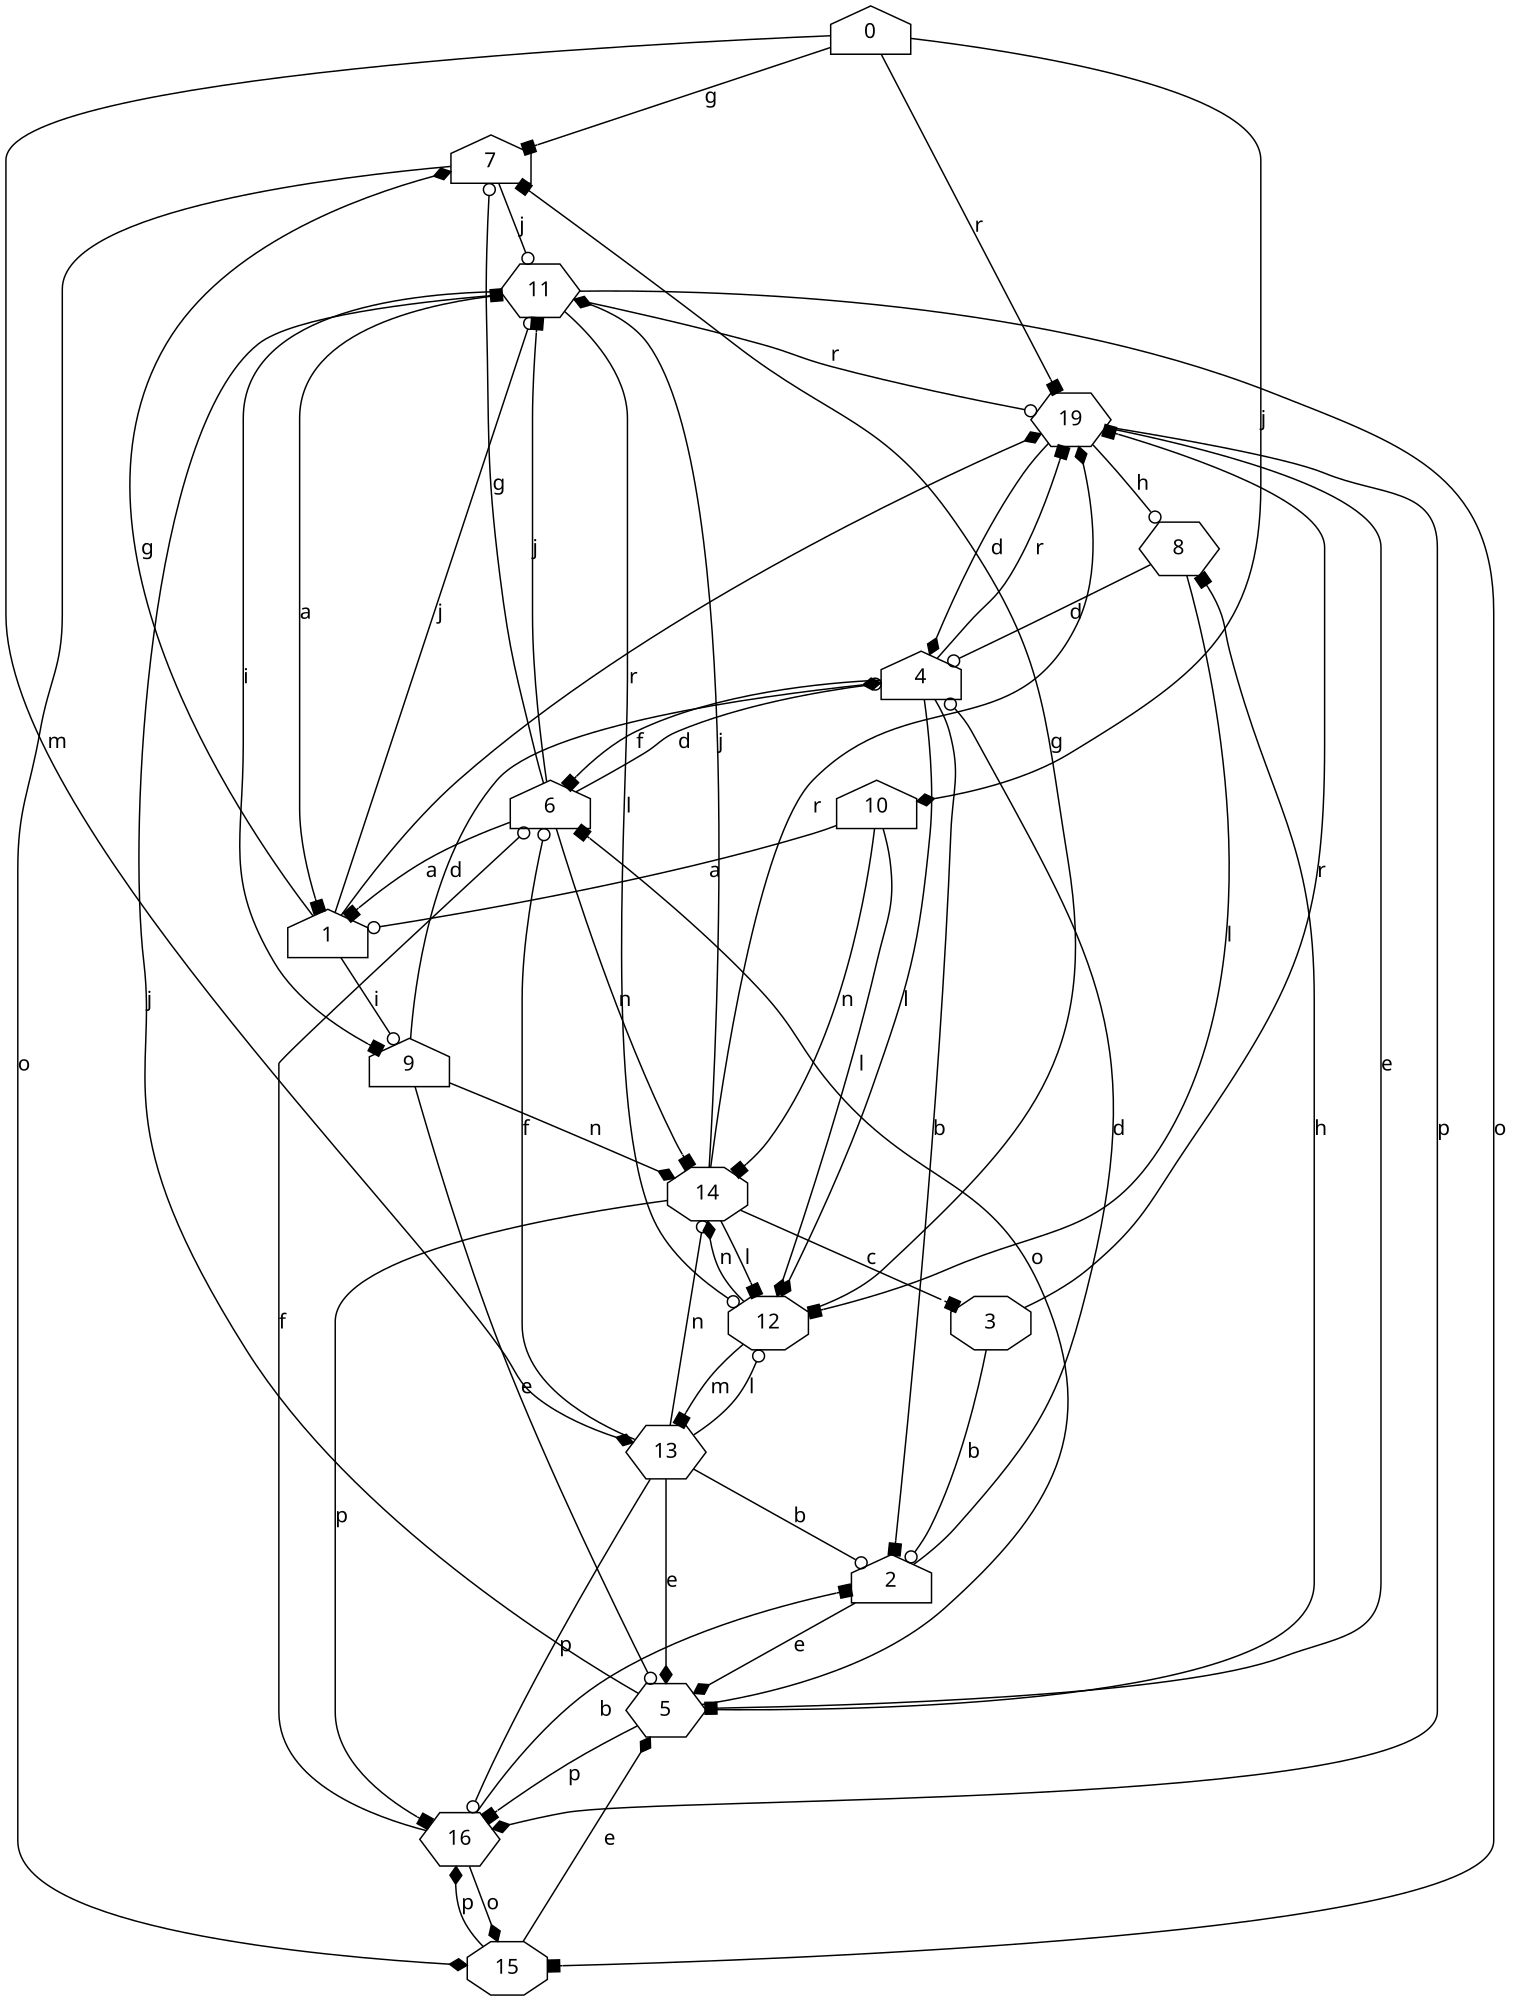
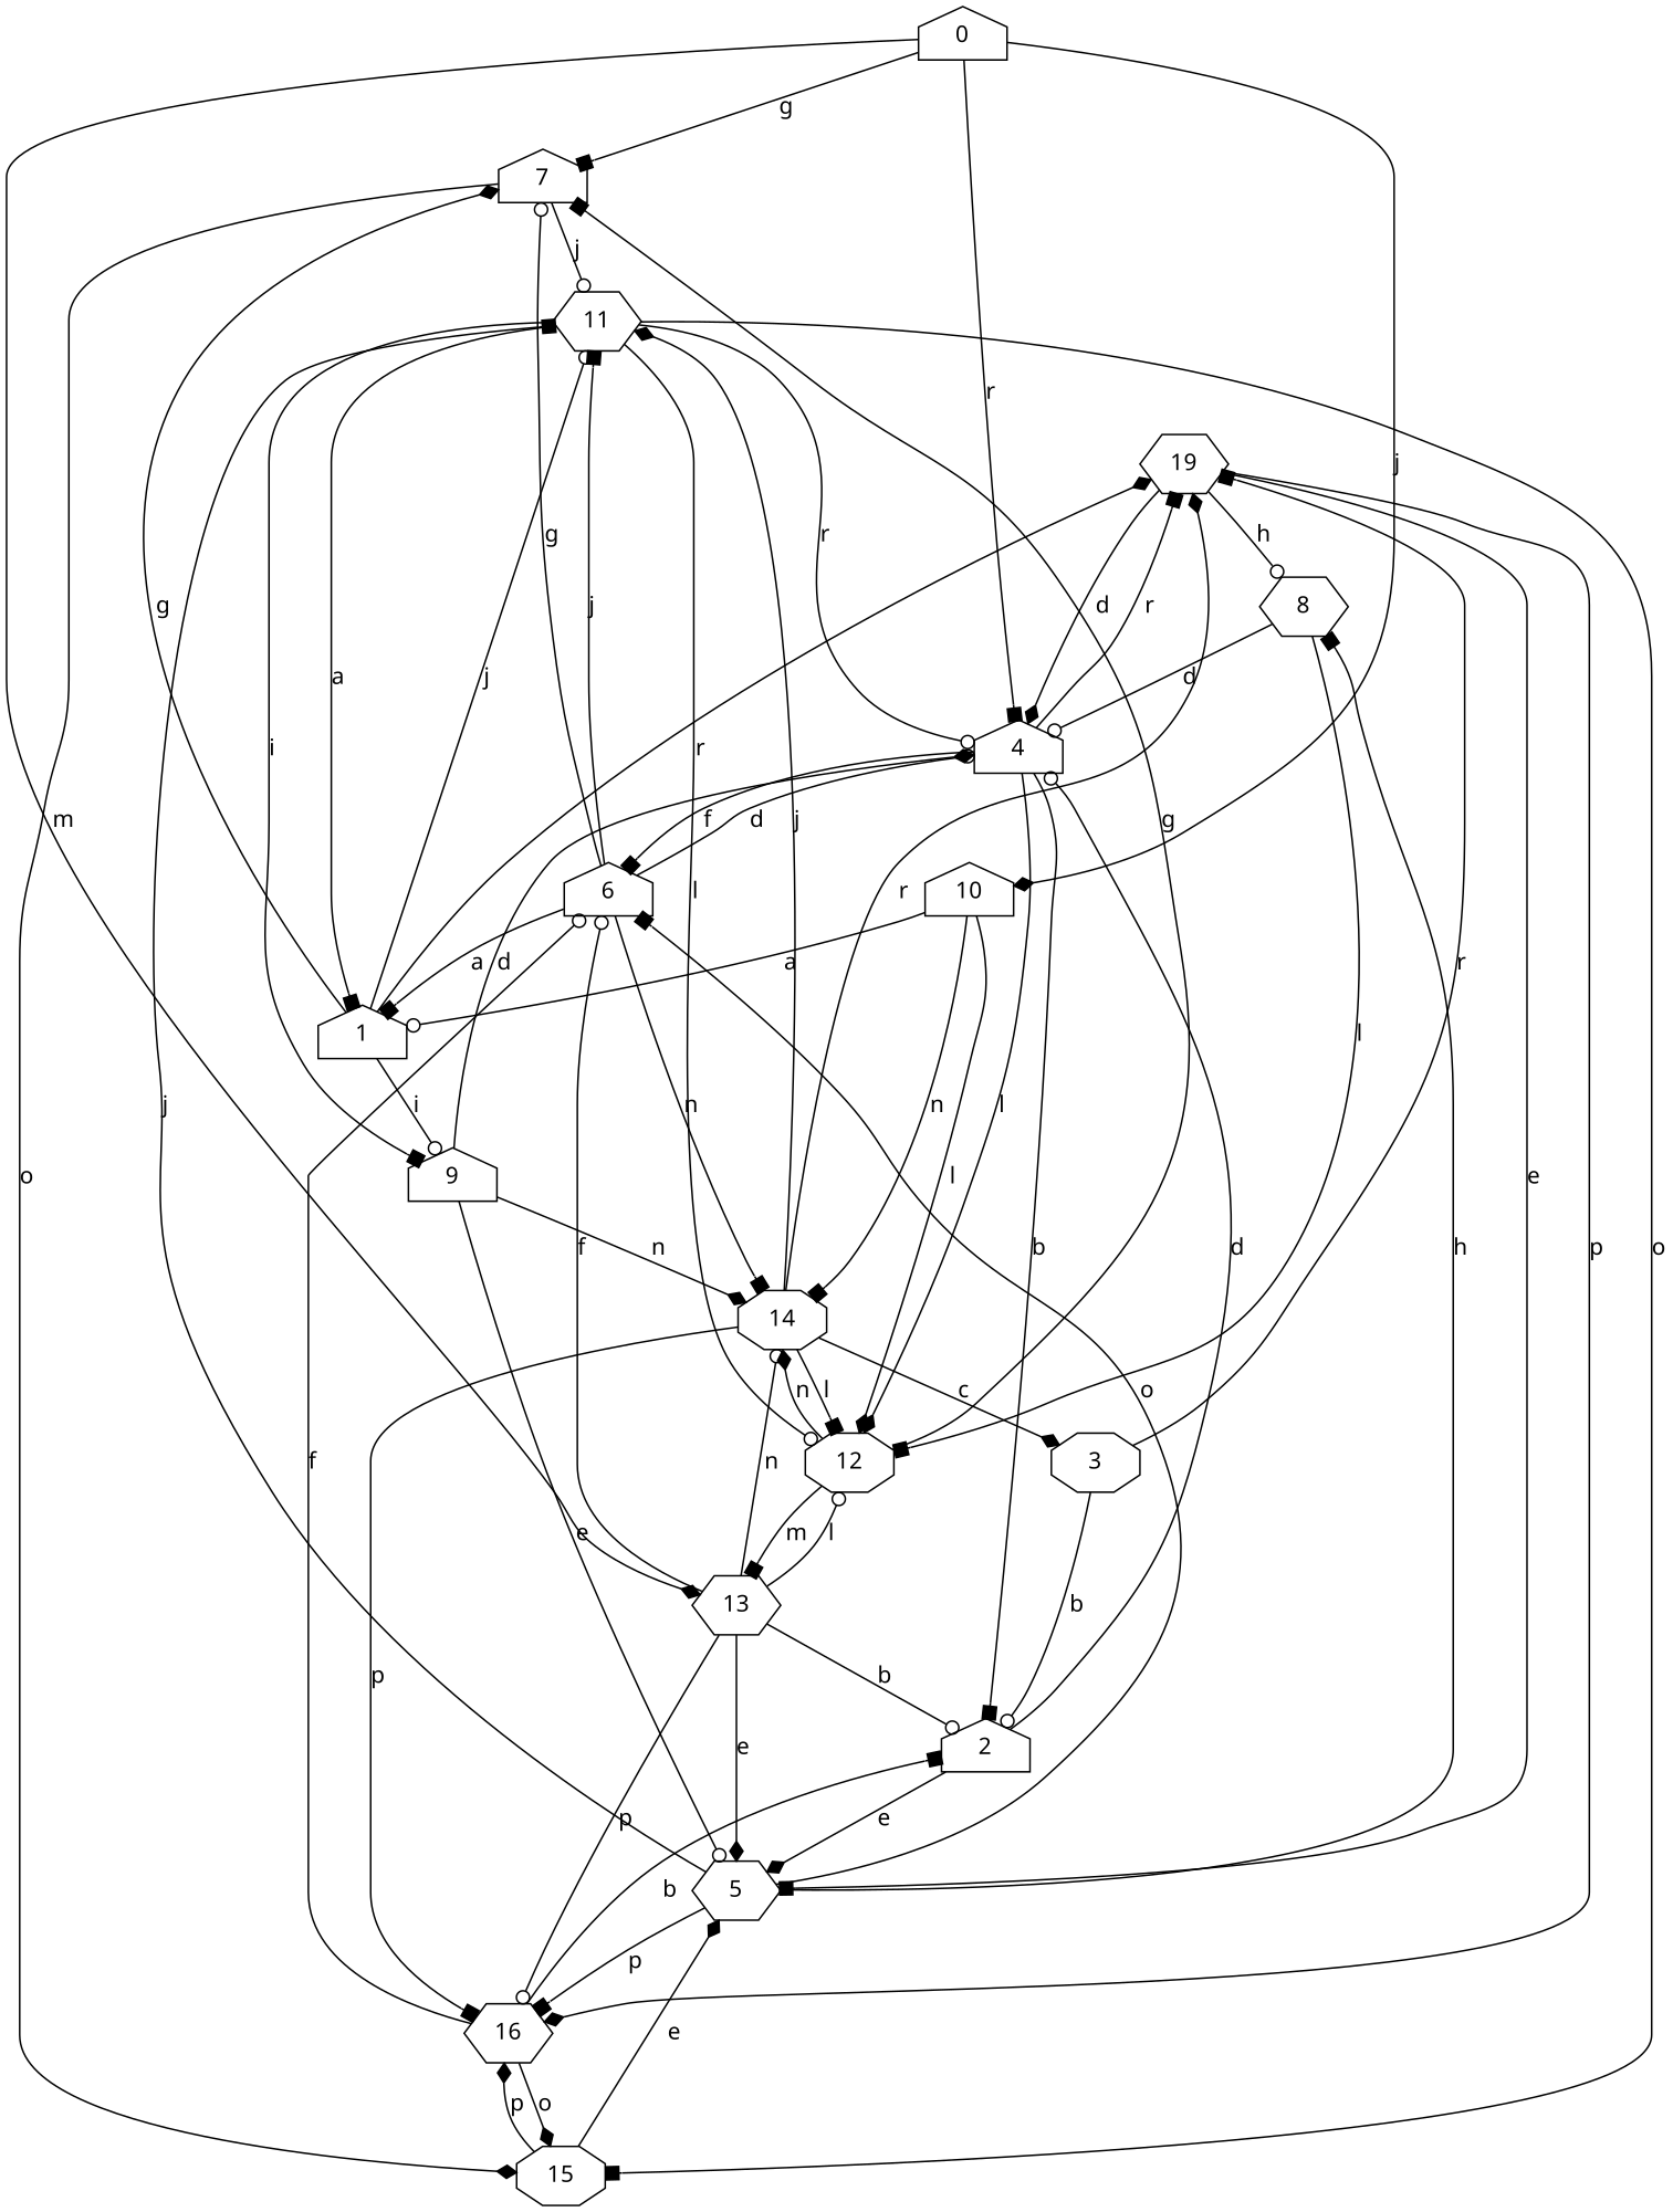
  strict digraph {
    fontname="Noto Sans"
    node [fontname="Noto Sans" shape=house]
    edge [arrowhead=box fontname="Noto Sans"]
    0
    7
    10
    13 [shape=hexagon]
    19 [shape=hexagon]
    11 [shape=hexagon]
    15 [shape=octagon]
    8 [shape=hexagon]
    4
    12 [shape=octagon]
    1
    14 [shape=octagon]
    2
    5 [shape=hexagon]
    6
    16 [shape=hexagon]
    9
    3 [shape=octagon]
    0 -> 7 [label=g]
    0 -> 10 [arrowhead=diamond label=j]
    0 -> 13 [arrowhead=diamond label=m]
-   0 -> 19 [label=r]
+   0 -> 4 [label=r]
    7 -> 11 [arrowhead=odot label=j]
    7 -> 15 [arrowhead=diamond label=o]
    10 -> 12 [arrowhead=diamond label=l]
    10 -> 1 [arrowhead=odot label=a]
    10 -> 14 [label=n]
    13 -> 12 [arrowhead=odot label=l]
    13 -> 14 [arrowhead=odot label=n]
    13 -> 2 [arrowhead=odot label=b]
    13 -> 5 [arrowhead=diamond label=e]
    13 -> 6 [arrowhead=odot label=f]
    13 -> 16 [arrowhead=odot label=p]
    19 -> 8 [arrowhead=odot label=h]
    19 -> 4 [arrowhead=diamond label=d]
    19 -> 5 [label=e]
    19 -> 16 [arrowhead=diamond label=p]
-   11 -> 19 [arrowhead=odot label=r]
+   11 -> 4 [arrowhead=odot label=r]
    11 -> 15 [label=o]
    11 -> 12 [arrowhead=odot label=l]
    11 -> 1 [label=a]
    11 -> 9 [label=i]
    15 -> 5 [arrowhead=diamond label=e]
    15 -> 16 [arrowhead=diamond label=p]
    8 -> 4 [arrowhead=odot label=d]
    8 -> 12 [label=l]
    4 -> 19 [label=r]
    4 -> 12 [arrowhead=diamond label=l]
    4 -> 2 [label=b]
    4 -> 6 [label=f]
    12 -> 7 [label=g]
    12 -> 13 [label=m]
    12 -> 14 [arrowhead=diamond label=n]
    1 -> 7 [arrowhead=diamond label=g]
    1 -> 19 [arrowhead=diamond label=r]
    1 -> 11 [arrowhead=odot label=j]
    1 -> 9 [arrowhead=odot label=i]
    14 -> 19 [arrowhead=diamond label=r]
    14 -> 11 [arrowhead=diamond label=j]
    14 -> 12 [label=l]
    14 -> 16 [label=p]
-   14 -> 3 [label=c]
+   14 -> 3 [arrowhead=diamond label=c]
    2 -> 4 [arrowhead=odot label=d]
    2 -> 5 [arrowhead=diamond label=e]
    5 -> 11 [label=j]
    5 -> 8 [label=h]
    5 -> 6 [label=o]
    5 -> 16 [label=p]
    6 -> 7 [arrowhead=odot label=g]
    6 -> 11 [label=j]
    6 -> 4 [arrowhead=odot label=d]
    6 -> 1 [label=a]
    6 -> 14 [label=n]
    16 -> 15 [arrowhead=diamond label=o]
    16 -> 2 [label=b]
    16 -> 6 [arrowhead=odot label=f]
    9 -> 4 [arrowhead=diamond label=d]
    9 -> 14 [arrowhead=diamond label=n]
    9 -> 5 [arrowhead=odot label=e]
    3 -> 19 [label=r]
    3 -> 2 [arrowhead=odot label=b]
  }
